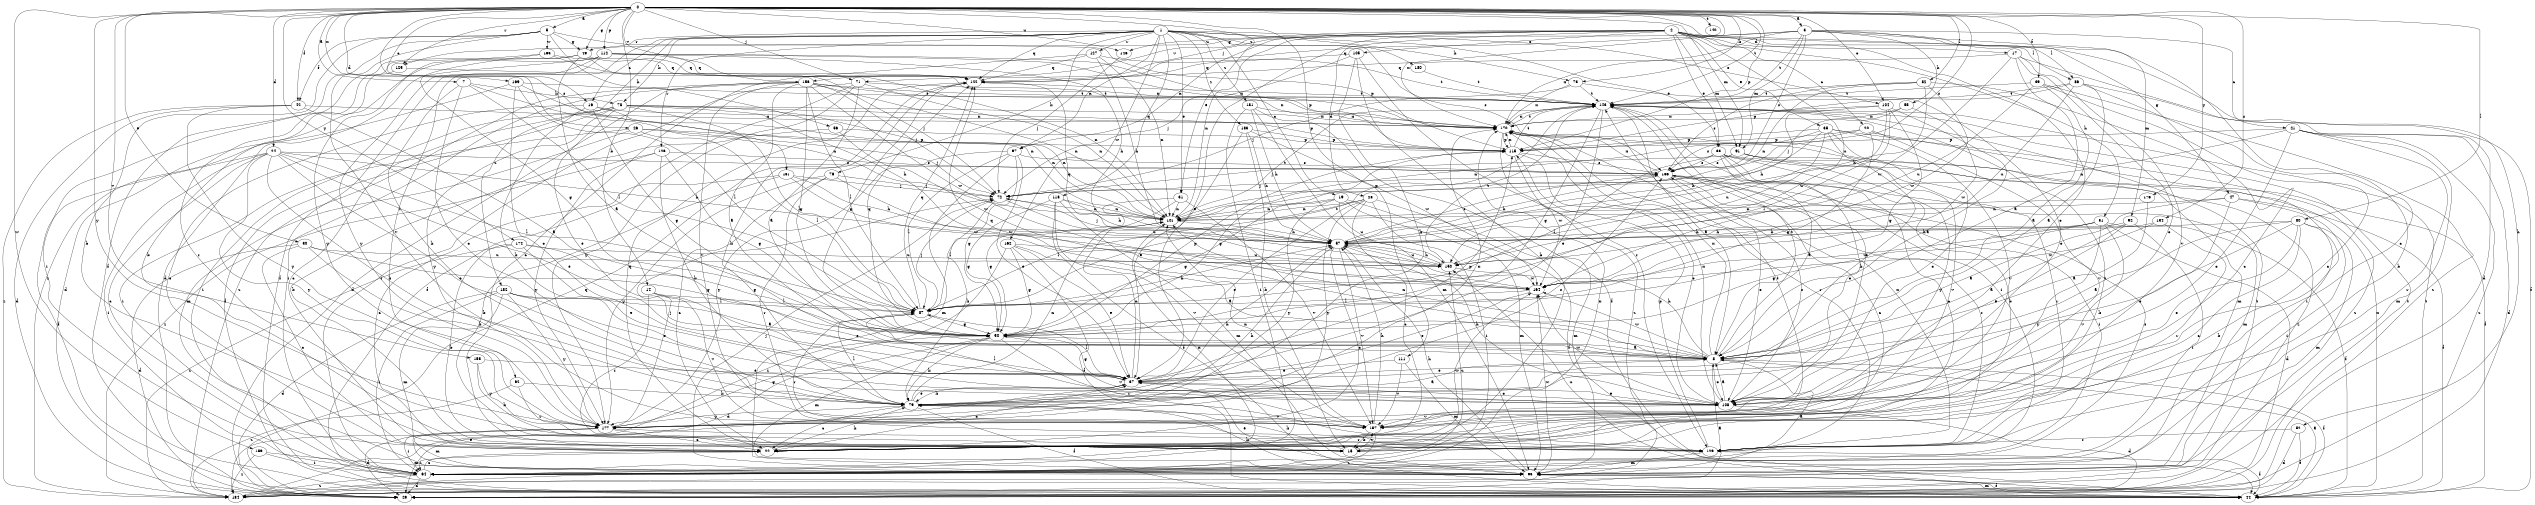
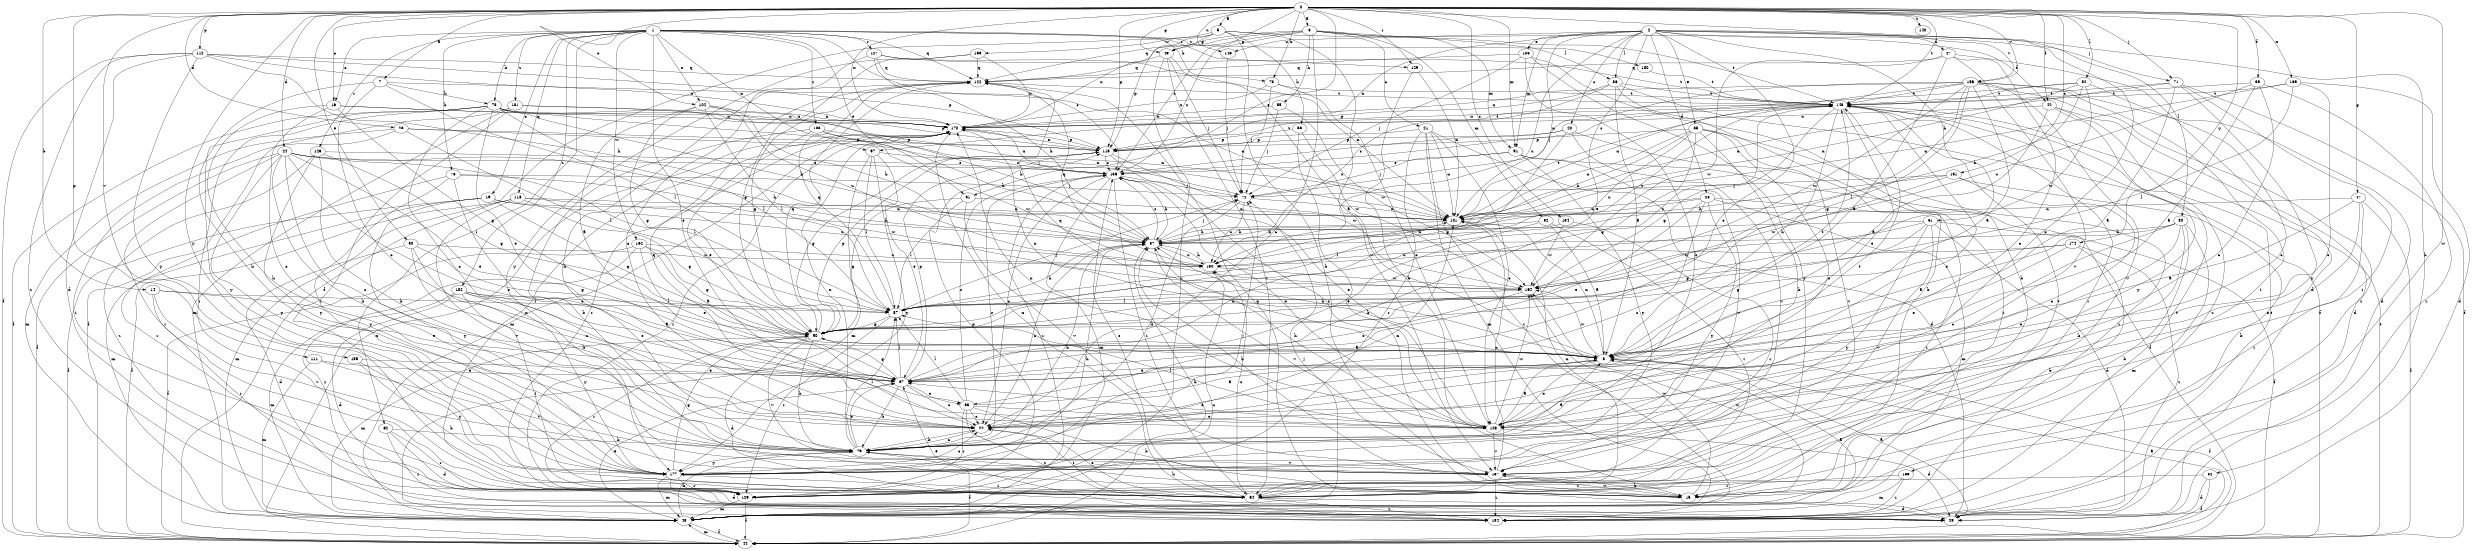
  strict digraph {
    0
    3
    5
    7
    14
    16
    24
    26
    30
    31
    39
    42
    47
    49
    71
    73
    80
    82
    91
    104
    111
    112
    115
    125
    131
    134
    136
    140
    143
    146
    155
    156
    159
    169
    170
    174
-   176
    177
    122
    86
    21
    22
    55
    92
    15
    44
    56
    157
    163
    78
    101
    108
    79
    87
    37
    129
    50
    57
    64
-   93
+   93 [label=43]
    72
    150
    29
    8
    184
    164
    1
    19
    33
    62
    76
    97
    118
    126
    127
    162
    180
    181
    182
    183
    2
    20
-   27 [label=17]
+   27
    28
    35
    51
    52
    105
    0 -> 3 [label=a]
    0 -> 5 [label=a]
    0 -> 7 [label=a]
    0 -> 14 [label=b]
    0 -> 16 [label=c]
    0 -> 24 [label=d]
    0 -> 26 [label=d]
    0 -> 30 [label=e]
    0 -> 31 [label=e]
    0 -> 39 [label=f]
    0 -> 42 [label=f]
    0 -> 47 [label=g]
    0 -> 49 [label=g]
    0 -> 71 [label=j]
    0 -> 73 [label=k]
    0 -> 80 [label=l]
    0 -> 82 [label=l]
    0 -> 91 [label=m]
    0 -> 104 [label=o]
    0 -> 111 [label=p]
    0 -> 112 [label=p]
    0 -> 115 [label=p]
    0 -> 125 [label=r]
    0 -> 131 [label=s]
    0 -> 134 [label=s]
    0 -> 136 [label=s]
    0 -> 140 [label=t]
    0 -> 143 [label=t]
    0 -> 146 [label=u]
    0 -> 155 [label=v]
    0 -> 156 [label=v]
    0 -> 159 [label=w]
    0 -> 169 [label=x]
    0 -> 170 [label=x]
    0 -> 174 [label=y]
-   0 -> 176 [label=y]
    0 -> 177 [label=y]
    3 -> 49 [label=g]
    3 -> 91 [label=m]
    3 -> 136 [label=s]
    3 -> 143 [label=t]
    3 -> 170 [label=x]
    3 -> 122 [label=q]
    3 -> 86 [label=l]
    3 -> 21 [label=c]
    3 -> 22 [label=c]
    3 -> 55 [label=h]
    3 -> 92 [label=m]
    5 -> 42 [label=f]
    5 -> 49 [label=g]
    5 -> 115 [label=p]
    5 -> 15 [label=b]
    5 -> 44 [label=f]
    5 -> 56 [label=h]
    5 -> 157 [label=v]
    5 -> 163 [label=w]
    7 -> 78 [label=k]
    7 -> 101 [label=n]
    7 -> 108 [label=o]
    7 -> 79 [label=k]
    7 -> 87 [label=l]
    14 -> 157 [label=v]
    14 -> 87 [label=l]
    14 -> 37 [label=e]
    14 -> 129 [label=r]
    16 -> 170 [label=x]
    16 -> 22 [label=c]
    16 -> 101 [label=n]
    16 -> 79 [label=k]
    16 -> 50 [label=g]
    24 -> 136 [label=s]
    24 -> 177 [label=y]
    24 -> 22 [label=c]
    24 -> 44 [label=f]
    24 -> 108 [label=o]
    24 -> 79 [label=k]
    24 -> 87 [label=l]
    24 -> 37 [label=e]
    24 -> 57 [label=h]
    24 -> 64 [label=i]
    26 -> 115 [label=p]
    26 -> 87 [label=l]
    26 -> 64 [label=i]
    26 -> 93 [label=m]
    26 -> 72 [label=j]
    30 -> 22 [label=c]
    30 -> 79 [label=k]
    30 -> 50 [label=g]
    30 -> 150 [label=u]
    30 -> 29 [label=d]
    31 -> 157 [label=v]
    31 -> 101 [label=n]
    31 -> 87 [label=l]
    31 -> 50 [label=g]
    39 -> 143 [label=t]
    39 -> 22 [label=c]
    39 -> 150 [label=u]
    39 -> 8 [label=a]
    39 -> 184 [label=z]
    42 -> 170 [label=x]
    42 -> 177 [label=y]
    42 -> 29 [label=d]
    42 -> 8 [label=a]
    42 -> 184 [label=z]
    47 -> 44 [label=f]
    47 -> 101 [label=n]
    47 -> 108 [label=o]
    47 -> 64 [label=i]
    47 -> 8 [label=a]
    49 -> 122 [label=q]
    49 -> 129 [label=r]
    49 -> 64 [label=i]
    49 -> 72 [label=j]
    49 -> 8 [label=a]
    71 -> 143 [label=t]
    71 -> 177 [label=y]
    71 -> 44 [label=f]
    71 -> 101 [label=n]
    71 -> 64 [label=i]
    71 -> 8 [label=a]
    73 -> 143 [label=t]
    73 -> 170 [label=x]
    73 -> 108 [label=o]
    73 -> 72 [label=j]
    80 -> 22 [label=c]
    80 -> 15 [label=b]
    80 -> 108 [label=o]
    80 -> 79 [label=k]
    80 -> 57 [label=h]
    80 -> 93 [label=m]
    80 -> 8 [label=a]
    82 -> 136 [label=s]
    82 -> 143 [label=t]
    82 -> 22 [label=c]
    82 -> 101 [label=n]
    82 -> 57 [label=h]
    82 -> 164 [label=w]
    91 -> 136 [label=s]
    91 -> 177 [label=y]
    91 -> 44 [label=f]
    91 -> 157 [label=v]
    91 -> 72 [label=j]
    104 -> 170 [label=x]
    104 -> 87 [label=l]
    104 -> 50 [label=g]
    104 -> 57 [label=h]
    104 -> 150 [label=u]
    104 -> 8 [label=a]
    111 -> 157 [label=v]
    111 -> 37 [label=e]
    111 -> 93 [label=m]
    112 -> 115 [label=p]
    112 -> 170 [label=x]
    112 -> 177 [label=y]
    112 -> 122 [label=q]
    112 -> 44 [label=f]
    112 -> 57 [label=h]
    112 -> 29 [label=d]
    112 -> 184 [label=z]
    115 -> 136 [label=s]
    115 -> 143 [label=t]
    115 -> 170 [label=x]
    115 -> 108 [label=o]
    115 -> 50 [label=g]
    115 -> 164 [label=w]
    125 -> 15 [label=b]
    125 -> 101 [label=n]
    131 -> 22 [label=c]
    131 -> 15 [label=b]
    131 -> 57 [label=h]
    131 -> 72 [label=j]
    131 -> 164 [label=w]
    134 -> 129 [label=r]
    134 -> 57 [label=h]
    134 -> 164 [label=w]
    136 -> 170 [label=x]
    136 -> 22 [label=c]
    136 -> 108 [label=o]
    136 -> 129 [label=r]
    136 -> 57 [label=h]
    136 -> 64 [label=i]
    136 -> 93 [label=m]
    136 -> 72 [label=j]
    143 -> 170 [label=x]
    143 -> 108 [label=o]
    143 -> 37 [label=e]
    143 -> 50 [label=g]
    143 -> 64 [label=i]
-   143 -> 8 [label=a]
+   143 -> 8 [label=h]
    146 -> 72 [label=j]
    155 -> 177 [label=y]
    155 -> 15 [label=b]
    155 -> 37 [label=e]
    156 -> 143 [label=t]
    156 -> 170 [label=x]
    156 -> 157 [label=v]
    156 -> 101 [label=n]
    156 -> 87 [label=l]
    156 -> 50 [label=g]
    156 -> 64 [label=i]
    156 -> 72 [label=j]
    156 -> 29 [label=d]
    156 -> 8 [label=a]
    156 -> 184 [label=z]
    156 -> 164 [label=w]
    159 -> 64 [label=i]
    159 -> 93 [label=m]
    159 -> 184 [label=z]
    169 -> 143 [label=t]
    169 -> 101 [label=n]
    169 -> 108 [label=o]
    169 -> 87 [label=l]
    169 -> 29 [label=d]
    170 -> 115 [label=p]
    170 -> 143 [label=t]
    170 -> 129 [label=r]
    170 -> 93 [label=m]
    170 -> 184 [label=z]
    174 -> 15 [label=b]
    174 -> 37 [label=e]
    174 -> 50 [label=g]
    174 -> 150 [label=u]
    174 -> 184 [label=z]
-   176 -> 101 [label=n]
-   176 -> 8 [label=a]
    177 -> 22 [label=c]
    177 -> 129 [label=r]
    177 -> 50 [label=g]
    177 -> 57 [label=h]
    177 -> 64 [label=i]
    177 -> 93 [label=m]
    177 -> 72 [label=j]
    177 -> 29 [label=d]
    122 -> 143 [label=t]
    122 -> 79 [label=k]
    122 -> 50 [label=g]
    86 -> 115 [label=p]
    86 -> 143 [label=t]
    86 -> 15 [label=b]
    86 -> 44 [label=f]
    86 -> 150 [label=u]
    86 -> 8 [label=a]
    21 -> 115 [label=p]
    21 -> 101 [label=n]
    21 -> 108 [label=o]
    21 -> 129 [label=r]
    21 -> 93 [label=m]
    21 -> 29 [label=d]
    21 -> 184 [label=z]
    22 -> 143 [label=t]
    22 -> 122 [label=q]
    22 -> 79 [label=k]
    22 -> 64 [label=i]
    55 -> 170 [label=x]
    55 -> 72 [label=j]
    55 -> 164 [label=w]
    92 -> 37 [label=e]
    92 -> 57 [label=h]
    92 -> 64 [label=i]
    92 -> 8 [label=a]
    15 -> 143 [label=t]
    15 -> 157 [label=v]
    15 -> 79 [label=k]
    15 -> 164 [label=w]
    44 -> 143 [label=t]
    44 -> 170 [label=x]
    44 -> 93 [label=m]
    44 -> 150 [label=u]
    44 -> 8 [label=a]
    56 -> 115 [label=p]
    56 -> 15 [label=b]
    56 -> 164 [label=w]
    157 -> 15 [label=b]
    157 -> 101 [label=n]
    157 -> 57 [label=h]
    157 -> 184 [label=z]
    163 -> 170 [label=x]
    163 -> 177 [label=y]
    163 -> 122 [label=q]
    163 -> 50 [label=g]
    78 -> 115 [label=p]
    78 -> 170 [label=x]
    78 -> 177 [label=y]
    78 -> 22 [label=c]
    78 -> 44 [label=f]
    78 -> 101 [label=n]
    78 -> 87 [label=l]
    78 -> 37 [label=e]
    78 -> 57 [label=h]
    78 -> 64 [label=i]
    101 -> 143 [label=t]
    101 -> 57 [label=h]
    108 -> 136 [label=s]
    108 -> 170 [label=x]
    108 -> 157 [label=v]
    108 -> 87 [label=l]
    108 -> 37 [label=e]
    108 -> 57 [label=h]
    108 -> 29 [label=d]
    108 -> 8 [label=a]
    108 -> 164 [label=w]
    79 -> 136 [label=s]
    79 -> 170 [label=x]
    79 -> 177 [label=y]
    79 -> 22 [label=c]
    79 -> 44 [label=f]
    79 -> 157 [label=v]
    79 -> 101 [label=n]
    79 -> 87 [label=l]
    79 -> 37 [label=e]
    79 -> 57 [label=h]
    79 -> 8 [label=a]
    87 -> 143 [label=t]
    87 -> 122 [label=q]
    87 -> 129 [label=r]
    87 -> 50 [label=g]
    87 -> 57 [label=h]
    87 -> 72 [label=j]
    37 -> 115 [label=p]
    37 -> 22 [label=c]
    37 -> 101 [label=n]
-   37 -> 108 [label=o]
+   37 -> 33 [label=o]
    37 -> 79 [label=k]
    37 -> 87 [label=l]
    37 -> 50 [label=g]
    129 -> 115 [label=p]
    129 -> 170 [label=x]
    129 -> 44 [label=f]
    129 -> 93 [label=m]
    50 -> 115 [label=p]
    50 -> 122 [label=q]
    50 -> 157 [label=v]
    50 -> 79 [label=k]
    50 -> 129 [label=r]
    50 -> 93 [label=m]
    50 -> 29 [label=d]
    50 -> 8 [label=a]
    57 -> 136 [label=s]
    57 -> 22 [label=c]
    57 -> 157 [label=v]
    57 -> 72 [label=j]
    57 -> 150 [label=u]
    64 -> 136 [label=s]
    64 -> 170 [label=x]
    64 -> 22 [label=c]
    64 -> 101 [label=n]
    64 -> 150 [label=u]
    64 -> 29 [label=d]
    64 -> 184 [label=z]
    93 -> 44 [label=f]
    93 -> 79 [label=k]
    93 -> 37 [label=e]
    93 -> 57 [label=h]
    93 -> 72 [label=j]
    93 -> 8 [label=a]
    93 -> 164 [label=w]
    72 -> 101 [label=n]
    72 -> 79 [label=k]
    72 -> 150 [label=u]
    150 -> 143 [label=t]
    150 -> 122 [label=q]
    150 -> 57 [label=h]
    150 -> 164 [label=w]
    29 -> 143 [label=t]
    29 -> 122 [label=q]
    29 -> 8 [label=a]
    8 -> 143 [label=t]
    8 -> 170 [label=x]
    8 -> 122 [label=q]
    8 -> 44 [label=f]
    8 -> 101 [label=n]
    8 -> 108 [label=o]
    8 -> 37 [label=e]
    8 -> 57 [label=h]
    8 -> 164 [label=w]
    184 -> 143 [label=t]
    184 -> 37 [label=e]
    164 -> 87 [label=l]
    164 -> 37 [label=e]
    1 -> 16 [label=c]
    1 -> 31 [label=e]
    1 -> 73 [label=k]
    1 -> 104 [label=o]
    1 -> 125 [label=r]
    1 -> 136 [label=s]
    1 -> 122 [label=q]
    1 -> 78 [label=k]
    1 -> 19 [label=c]
    1 -> 33 [label=e]
    1 -> 62 [label=i]
    1 -> 76 [label=k]
    1 -> 97 [label=n]
    1 -> 118 [label=q]
    1 -> 126 [label=r]
    1 -> 127 [label=r]
    1 -> 162 [label=w]
    1 -> 180 [label=z]
    1 -> 181 [label=z]
    1 -> 182 [label=z]
    1 -> 183 [label=z]
    19 -> 177 [label=y]
    19 -> 44 [label=f]
    19 -> 101 [label=n]
    19 -> 50 [label=g]
    19 -> 93 [label=m]
    19 -> 150 [label=u]
    33 -> 136 [label=s]
    33 -> 22 [label=c]
    33 -> 15 [label=b]
    33 -> 108 [label=o]
    33 -> 87 [label=l]
    33 -> 129 [label=r]
    33 -> 8 [label=a]
    33 -> 184 [label=z]
    62 -> 79 [label=k]
    62 -> 129 [label=r]
+   62 -> 29 [label=d]
    62 -> 184 [label=z]
    76 -> 177 [label=y]
    76 -> 22 [label=c]
    76 -> 129 [label=r]
    76 -> 72 [label=j]
    76 -> 164 [label=w]
    97 -> 136 [label=s]
    97 -> 177 [label=y]
    97 -> 87 [label=l]
    97 -> 37 [label=e]
-   97 -> 50 [label=g]
+   35 -> 50 [label=g]
    97 -> 93 [label=m]
    118 -> 44 [label=f]
    118 -> 157 [label=v]
    118 -> 101 [label=n]
    118 -> 50 [label=g]
    118 -> 57 [label=h]
    118 -> 93 [label=m]
    126 -> 136 [label=s]
    126 -> 177 [label=y]
    126 -> 79 [label=k]
    126 -> 50 [label=g]
    126 -> 184 [label=z]
    127 -> 143 [label=t]
    127 -> 122 [label=q]
    127 -> 22 [label=c]
    127 -> 101 [label=n]
    127 -> 57 [label=h]
    162 -> 44 [label=f]
    162 -> 37 [label=e]
    162 -> 50 [label=g]
    162 -> 150 [label=u]
    162 -> 8 [label=a]
    162 -> 184 [label=z]
    180 -> 143 [label=t]
    181 -> 170 [label=x]
    181 -> 44 [label=f]
    181 -> 57 [label=h]
    181 -> 64 [label=i]
    181 -> 93 [label=m]
    182 -> 177 [label=y]
    182 -> 87 [label=l]
    182 -> 37 [label=e]
    182 -> 64 [label=i]
    182 -> 93 [label=m]
    182 -> 29 [label=d]
    182 -> 8 [label=a]
    183 -> 115 [label=p]
    183 -> 15 [label=b]
    183 -> 37 [label=e]
    183 -> 57 [label=h]
    183 -> 164 [label=w]
    2 -> 71 [label=j]
    2 -> 91 [label=m]
    2 -> 146 [label=u]
    2 -> 156 [label=v]
    2 -> 86 [label=l]
    2 -> 101 [label=n]
    2 -> 108 [label=o]
    2 -> 37 [label=e]
    2 -> 150 [label=u]
    2 -> 33 [label=e]
    2 -> 97 [label=n]
    2 -> 20 [label=c]
    2 -> 27 [label=d]
    2 -> 28 [label=d]
    2 -> 35 [label=e]
    2 -> 51 [label=h]
    2 -> 52 [label=h]
    2 -> 105 [label=o]
    20 -> 115 [label=p]
    20 -> 136 [label=s]
    20 -> 157 [label=v]
    20 -> 50 [label=g]
    20 -> 64 [label=i]
    27 -> 122 [label=q]
    27 -> 157 [label=v]
    27 -> 108 [label=o]
    27 -> 29 [label=d]
    27 -> 8 [label=a]
    27 -> 164 [label=w]
    28 -> 177 [label=y]
    28 -> 22 [label=c]
    28 -> 101 [label=n]
    28 -> 87 [label=l]
    28 -> 37 [label=e]
    28 -> 64 [label=i]
    28 -> 93 [label=m]
    35 -> 115 [label=p]
    35 -> 157 [label=v]
    35 -> 101 [label=n]
    35 -> 108 [label=o]
    35 -> 79 [label=k]
    35 -> 57 [label=h]
    35 -> 150 [label=u]
    35 -> 184 [label=z]
    51 -> 177 [label=y]
    51 -> 44 [label=f]
    51 -> 157 [label=v]
    51 -> 50 [label=g]
    51 -> 57 [label=h]
    51 -> 29 [label=d]
    51 -> 164 [label=w]
    52 -> 44 [label=f]
    52 -> 129 [label=r]
    52 -> 29 [label=d]
    105 -> 122 [label=q]
    105 -> 15 [label=b]
    105 -> 79 [label=k]
    105 -> 129 [label=r]
    105 -> 72 [label=j]
  }
